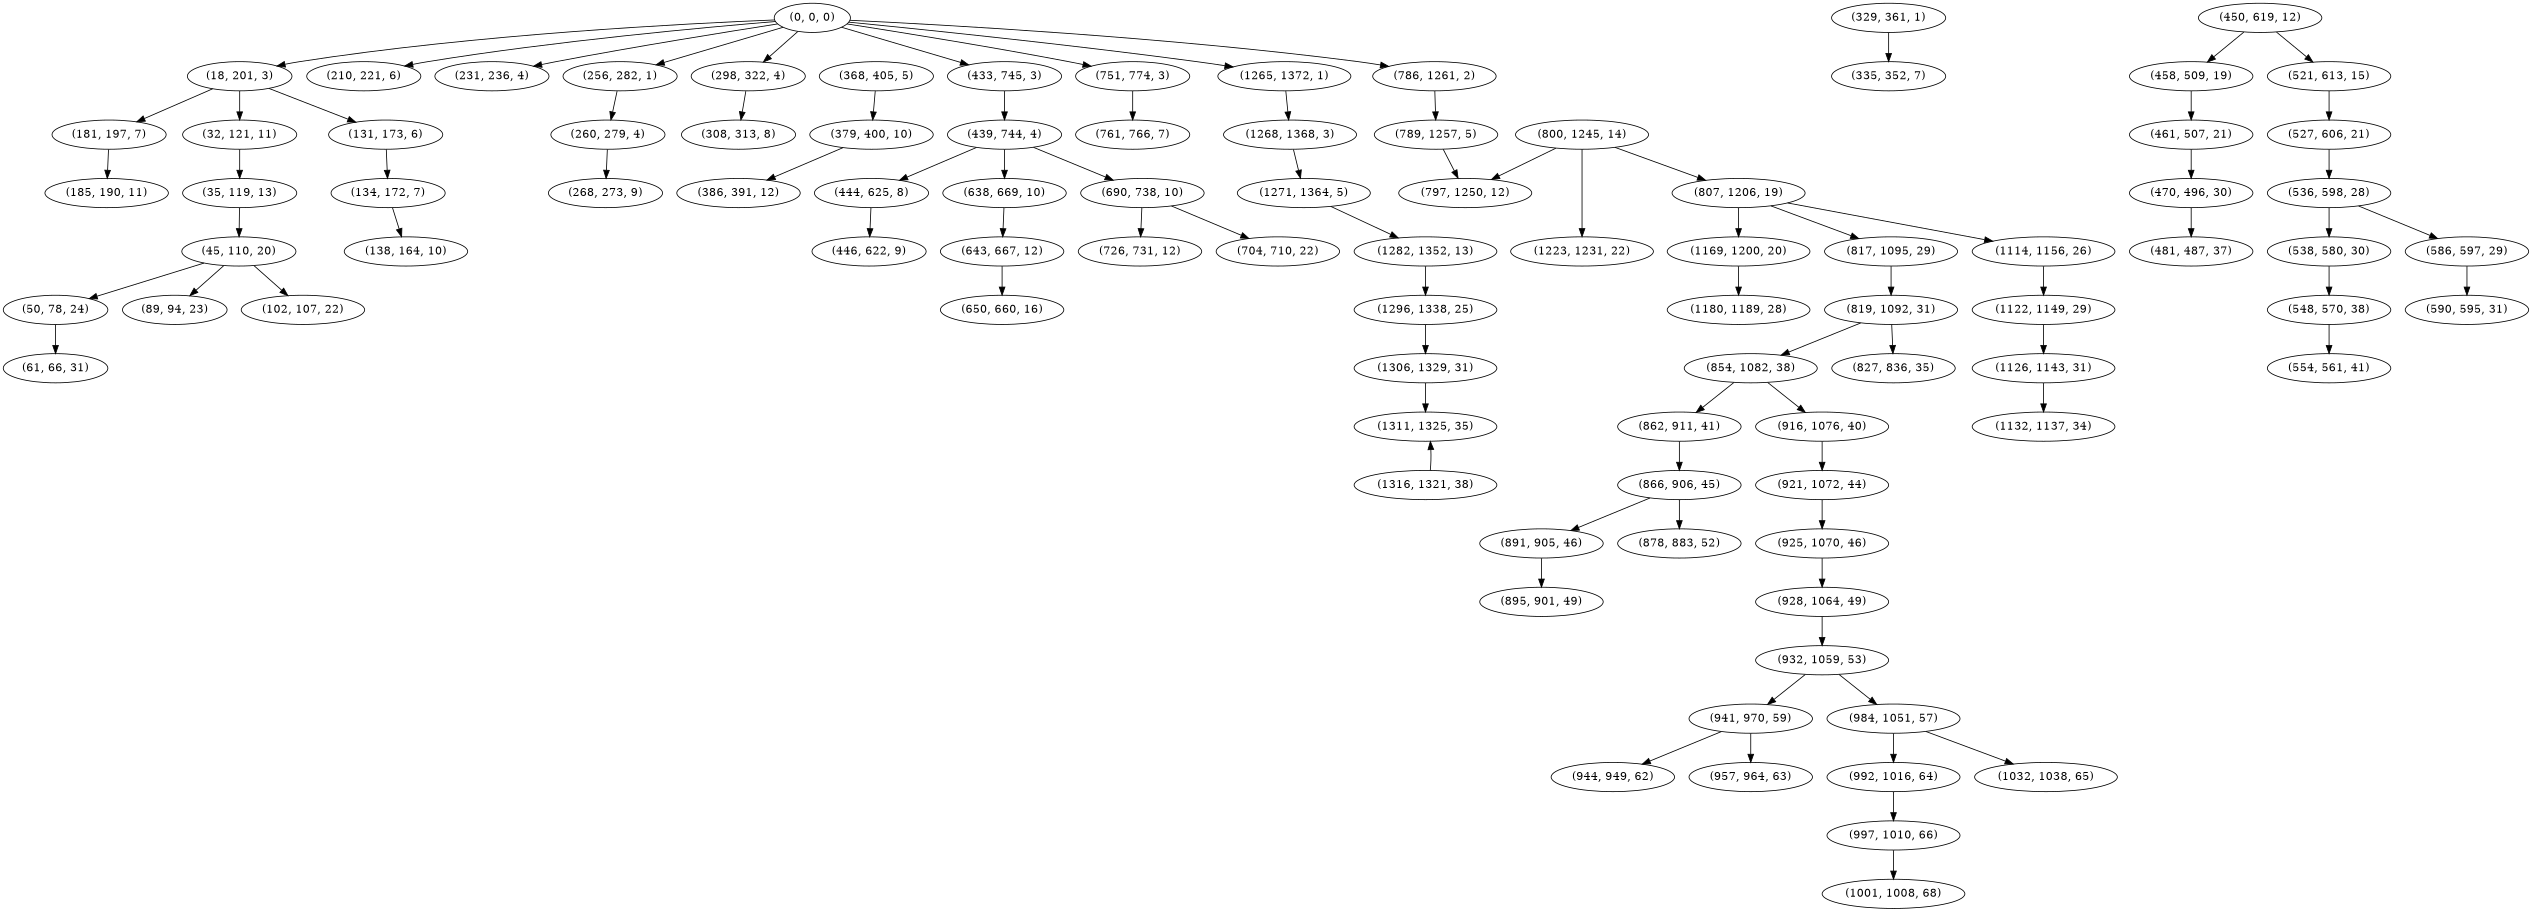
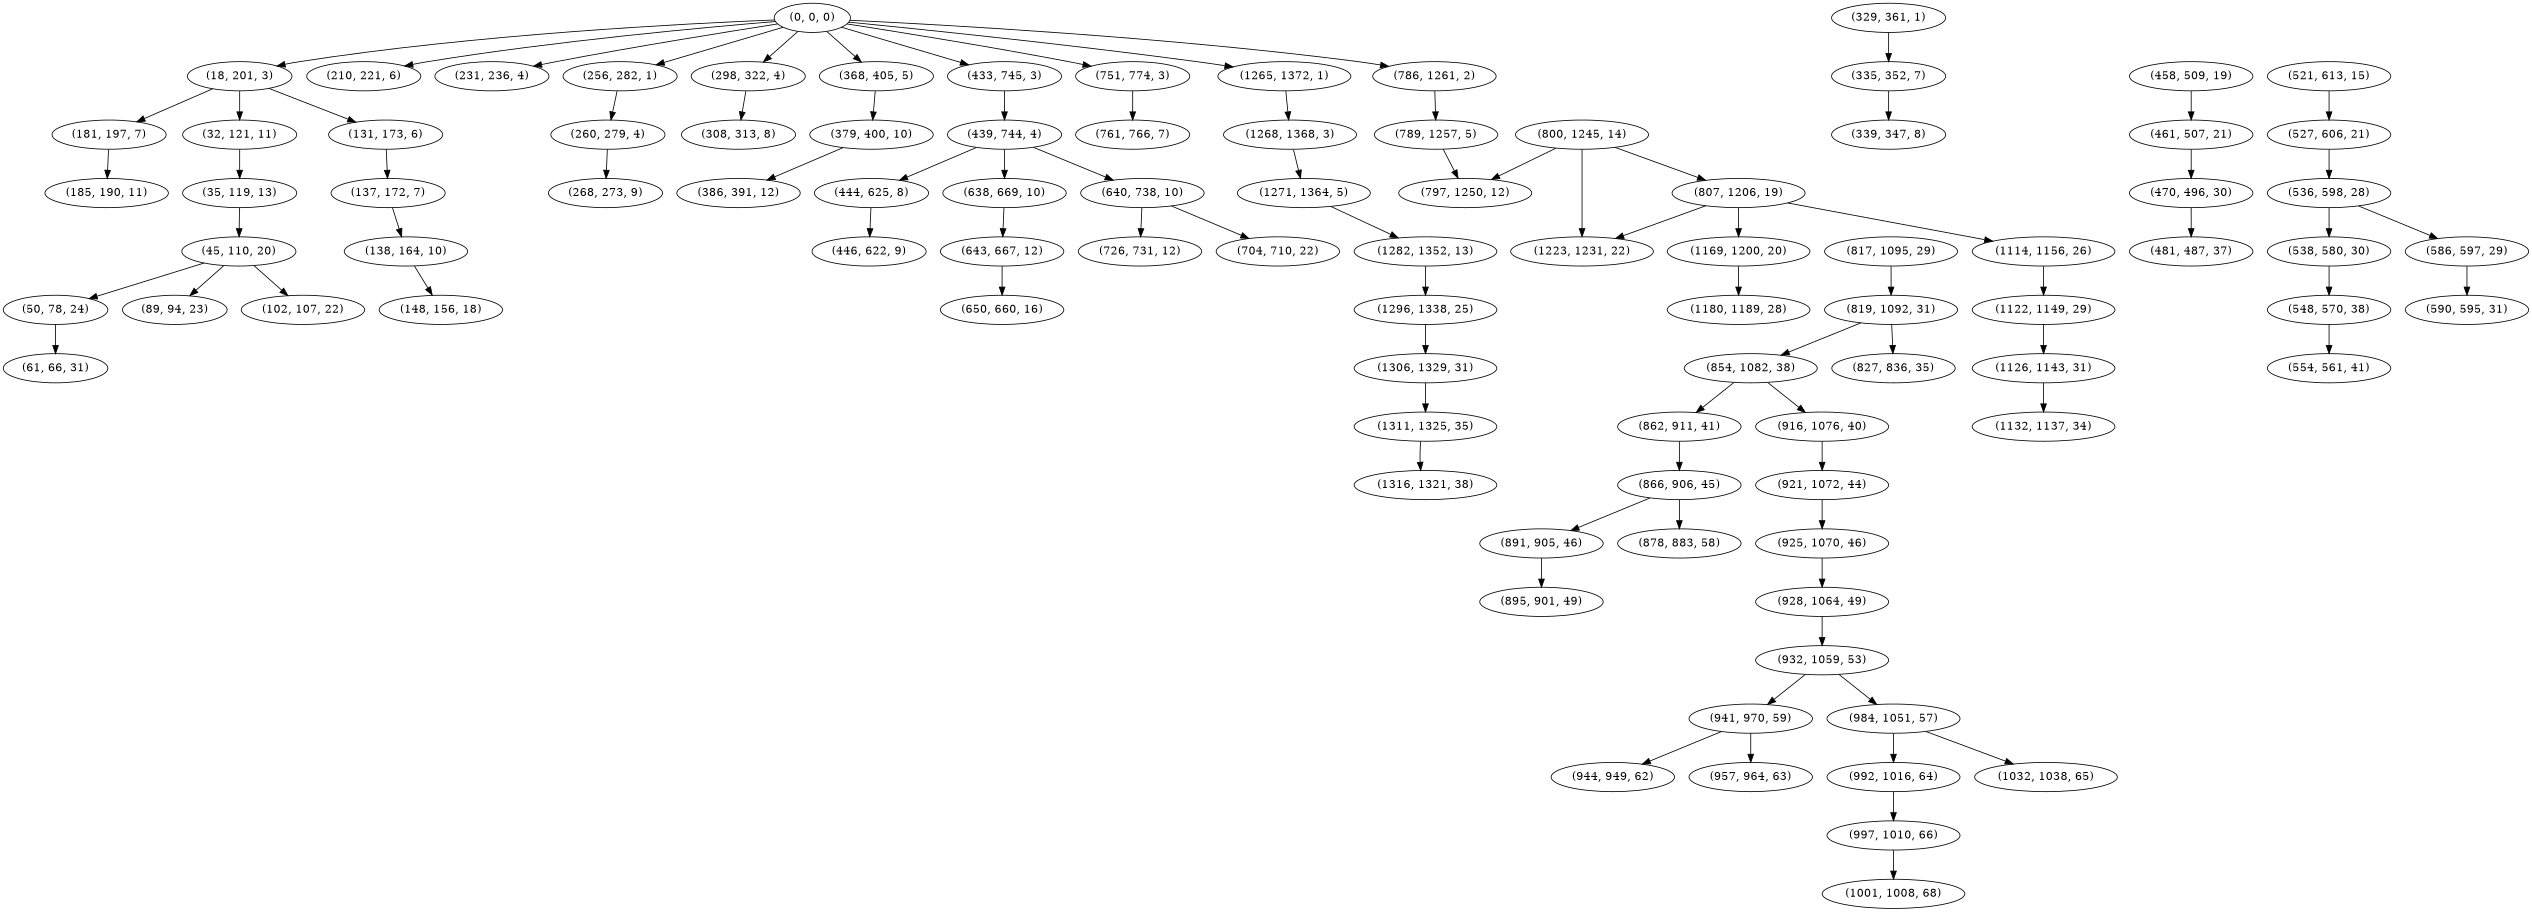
  digraph {
    "(0, 0, 0)"
    "(18, 201, 3)"
    "(210, 221, 6)"
    "(231, 236, 4)"
    "(256, 282, 1)"
    "(298, 322, 4)"
    "(368, 405, 5)"
    "(433, 745, 3)"
    "(751, 774, 3)"
    "(786, 1261, 2)"
    "(1265, 1372, 1)"
    "(32, 121, 11)"
    "(131, 173, 6)"
    "(181, 197, 7)"
    "(260, 279, 4)"
    "(308, 313, 8)"
    "(329, 361, 1)"
    "(335, 352, 7)"
    "(379, 400, 10)"
    "(439, 744, 4)"
    "(761, 766, 7)"
    "(789, 1257, 5)"
    "(1268, 1368, 3)"
    "(35, 119, 13)"
-   "(134, 172, 7)"
+   "(134, 172, 7)" [label="(137, 172, 7)"]
    "(185, 190, 11)"
    "(45, 110, 20)"
    "(50, 78, 24)"
    "(89, 94, 23)"
    "(102, 107, 22)"
    "(61, 66, 31)"
    "(138, 164, 10)"
+   "(148, 156, 18)"
    "(268, 273, 9)"
+   "(339, 347, 8)"
    "(386, 391, 12)"
    "(444, 625, 8)"
    "(638, 669, 10)"
-   "(690, 738, 10)"
+   "(690, 738, 10)" [label="(640, 738, 10)"]
    "(446, 622, 9)"
    "(643, 667, 12)"
    "(704, 710, 22)"
    "(726, 731, 12)"
-   "(450, 619, 12)"
    "(458, 509, 19)"
    "(521, 613, 15)"
    "(461, 507, 21)"
    "(527, 606, 21)"
    "(470, 496, 30)"
    "(481, 487, 37)"
    "(536, 598, 28)"
    "(538, 580, 30)"
    "(586, 597, 29)"
    "(548, 570, 38)"
    "(590, 595, 31)"
    "(554, 561, 41)"
    "(650, 660, 16)"
    "(797, 1250, 12)"
    "(800, 1245, 14)"
    "(807, 1206, 19)"
    "(1223, 1231, 22)"
    "(817, 1095, 29)"
    "(1114, 1156, 26)"
    "(1169, 1200, 20)"
    "(819, 1092, 31)"
    "(1122, 1149, 29)"
    "(1180, 1189, 28)"
    "(827, 836, 35)"
    "(854, 1082, 38)"
    "(862, 911, 41)"
    "(916, 1076, 40)"
    "(866, 906, 45)"
    "(921, 1072, 44)"
-   "(878, 883, 52)"
+   "(878, 883, 52)" [label="(878, 883, 58)"]
    "(891, 905, 46)"
    "(895, 901, 49)"
    "(925, 1070, 46)"
    "(928, 1064, 49)"
    "(932, 1059, 53)"
    "(941, 970, 59)"
    "(984, 1051, 57)"
    "(944, 949, 62)"
    "(957, 964, 63)"
    "(992, 1016, 64)"
    "(1032, 1038, 65)"
    "(997, 1010, 66)"
    "(1001, 1008, 68)"
    "(1126, 1143, 31)"
    "(1132, 1137, 34)"
    "(1271, 1364, 5)"
    "(1282, 1352, 13)"
    "(1296, 1338, 25)"
    "(1306, 1329, 31)"
    "(1311, 1325, 35)"
    "(1316, 1321, 38)"
    "(0, 0, 0)" -> "(18, 201, 3)"
    "(0, 0, 0)" -> "(210, 221, 6)"
    "(0, 0, 0)" -> "(231, 236, 4)"
    "(0, 0, 0)" -> "(256, 282, 1)"
    "(0, 0, 0)" -> "(298, 322, 4)"
+   "(0, 0, 0)" -> "(368, 405, 5)"
    "(0, 0, 0)" -> "(433, 745, 3)"
    "(0, 0, 0)" -> "(751, 774, 3)"
    "(0, 0, 0)" -> "(786, 1261, 2)"
    "(0, 0, 0)" -> "(1265, 1372, 1)"
    "(18, 201, 3)" -> "(32, 121, 11)"
    "(18, 201, 3)" -> "(131, 173, 6)"
    "(18, 201, 3)" -> "(181, 197, 7)"
    "(256, 282, 1)" -> "(260, 279, 4)"
    "(298, 322, 4)" -> "(308, 313, 8)"
    "(368, 405, 5)" -> "(379, 400, 10)"
    "(433, 745, 3)" -> "(439, 744, 4)"
    "(751, 774, 3)" -> "(761, 766, 7)"
    "(786, 1261, 2)" -> "(789, 1257, 5)"
    "(1265, 1372, 1)" -> "(1268, 1368, 3)"
    "(32, 121, 11)" -> "(35, 119, 13)"
    "(131, 173, 6)" -> "(134, 172, 7)"
    "(181, 197, 7)" -> "(185, 190, 11)"
    "(260, 279, 4)" -> "(268, 273, 9)"
    "(329, 361, 1)" -> "(335, 352, 7)"
+   "(335, 352, 7)" -> "(339, 347, 8)"
    "(379, 400, 10)" -> "(386, 391, 12)"
    "(439, 744, 4)" -> "(444, 625, 8)"
    "(439, 744, 4)" -> "(638, 669, 10)"
    "(439, 744, 4)" -> "(690, 738, 10)"
    "(789, 1257, 5)" -> "(797, 1250, 12)"
    "(1268, 1368, 3)" -> "(1271, 1364, 5)"
    "(35, 119, 13)" -> "(45, 110, 20)"
    "(134, 172, 7)" -> "(138, 164, 10)"
    "(45, 110, 20)" -> "(50, 78, 24)"
    "(45, 110, 20)" -> "(89, 94, 23)"
    "(45, 110, 20)" -> "(102, 107, 22)"
    "(50, 78, 24)" -> "(61, 66, 31)"
+   "(138, 164, 10)" -> "(148, 156, 18)"
    "(444, 625, 8)" -> "(446, 622, 9)"
    "(638, 669, 10)" -> "(643, 667, 12)"
    "(690, 738, 10)" -> "(704, 710, 22)"
    "(690, 738, 10)" -> "(726, 731, 12)"
    "(643, 667, 12)" -> "(650, 660, 16)"
-   "(450, 619, 12)" -> "(458, 509, 19)"
-   "(450, 619, 12)" -> "(521, 613, 15)"
    "(458, 509, 19)" -> "(461, 507, 21)"
    "(521, 613, 15)" -> "(527, 606, 21)"
    "(461, 507, 21)" -> "(470, 496, 30)"
    "(527, 606, 21)" -> "(536, 598, 28)"
    "(470, 496, 30)" -> "(481, 487, 37)"
    "(536, 598, 28)" -> "(538, 580, 30)"
    "(536, 598, 28)" -> "(586, 597, 29)"
    "(538, 580, 30)" -> "(548, 570, 38)"
    "(586, 597, 29)" -> "(590, 595, 31)"
    "(548, 570, 38)" -> "(554, 561, 41)"
    "(800, 1245, 14)" -> "(797, 1250, 12)"
    "(800, 1245, 14)" -> "(807, 1206, 19)"
    "(800, 1245, 14)" -> "(1223, 1231, 22)"
-   "(807, 1206, 19)" -> "(817, 1095, 29)"
+   "(807, 1206, 19)" -> "(1223, 1231, 22)"
    "(807, 1206, 19)" -> "(1114, 1156, 26)"
    "(807, 1206, 19)" -> "(1169, 1200, 20)"
    "(817, 1095, 29)" -> "(819, 1092, 31)"
    "(1114, 1156, 26)" -> "(1122, 1149, 29)"
    "(1169, 1200, 20)" -> "(1180, 1189, 28)"
    "(819, 1092, 31)" -> "(827, 836, 35)"
    "(819, 1092, 31)" -> "(854, 1082, 38)"
    "(1122, 1149, 29)" -> "(1126, 1143, 31)"
    "(854, 1082, 38)" -> "(862, 911, 41)"
    "(854, 1082, 38)" -> "(916, 1076, 40)"
    "(862, 911, 41)" -> "(866, 906, 45)"
    "(916, 1076, 40)" -> "(921, 1072, 44)"
    "(866, 906, 45)" -> "(878, 883, 52)"
    "(866, 906, 45)" -> "(891, 905, 46)"
    "(921, 1072, 44)" -> "(925, 1070, 46)"
    "(891, 905, 46)" -> "(895, 901, 49)"
    "(925, 1070, 46)" -> "(928, 1064, 49)"
    "(928, 1064, 49)" -> "(932, 1059, 53)"
    "(932, 1059, 53)" -> "(941, 970, 59)"
    "(932, 1059, 53)" -> "(984, 1051, 57)"
    "(941, 970, 59)" -> "(944, 949, 62)"
    "(941, 970, 59)" -> "(957, 964, 63)"
    "(984, 1051, 57)" -> "(992, 1016, 64)"
    "(984, 1051, 57)" -> "(1032, 1038, 65)"
    "(992, 1016, 64)" -> "(997, 1010, 66)"
    "(997, 1010, 66)" -> "(1001, 1008, 68)"
    "(1126, 1143, 31)" -> "(1132, 1137, 34)"
    "(1271, 1364, 5)" -> "(1282, 1352, 13)"
    "(1282, 1352, 13)" -> "(1296, 1338, 25)"
    "(1296, 1338, 25)" -> "(1306, 1329, 31)"
    "(1306, 1329, 31)" -> "(1311, 1325, 35)"
-   "(1316, 1321, 38)" -> "(1311, 1325, 35)"
+   "(1311, 1325, 35)" -> "(1316, 1321, 38)"
  }
